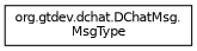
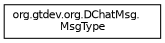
  digraph {
    rankdir=LR
-   n1 [color=black fillcolor=white fontname=Helvetica fontsize=10 height=0.2 label="org.gtdev.dchat.DChatMsg.\lMsgType" shape=record style=filled width=0.4]
+   n1 [color=black fillcolor=white fontname=Helvetica fontsize=10 height=0.2 label="org.gtdev.org.DChatMsg.\lMsgType" shape=record style=filled width=0.4]
  }
